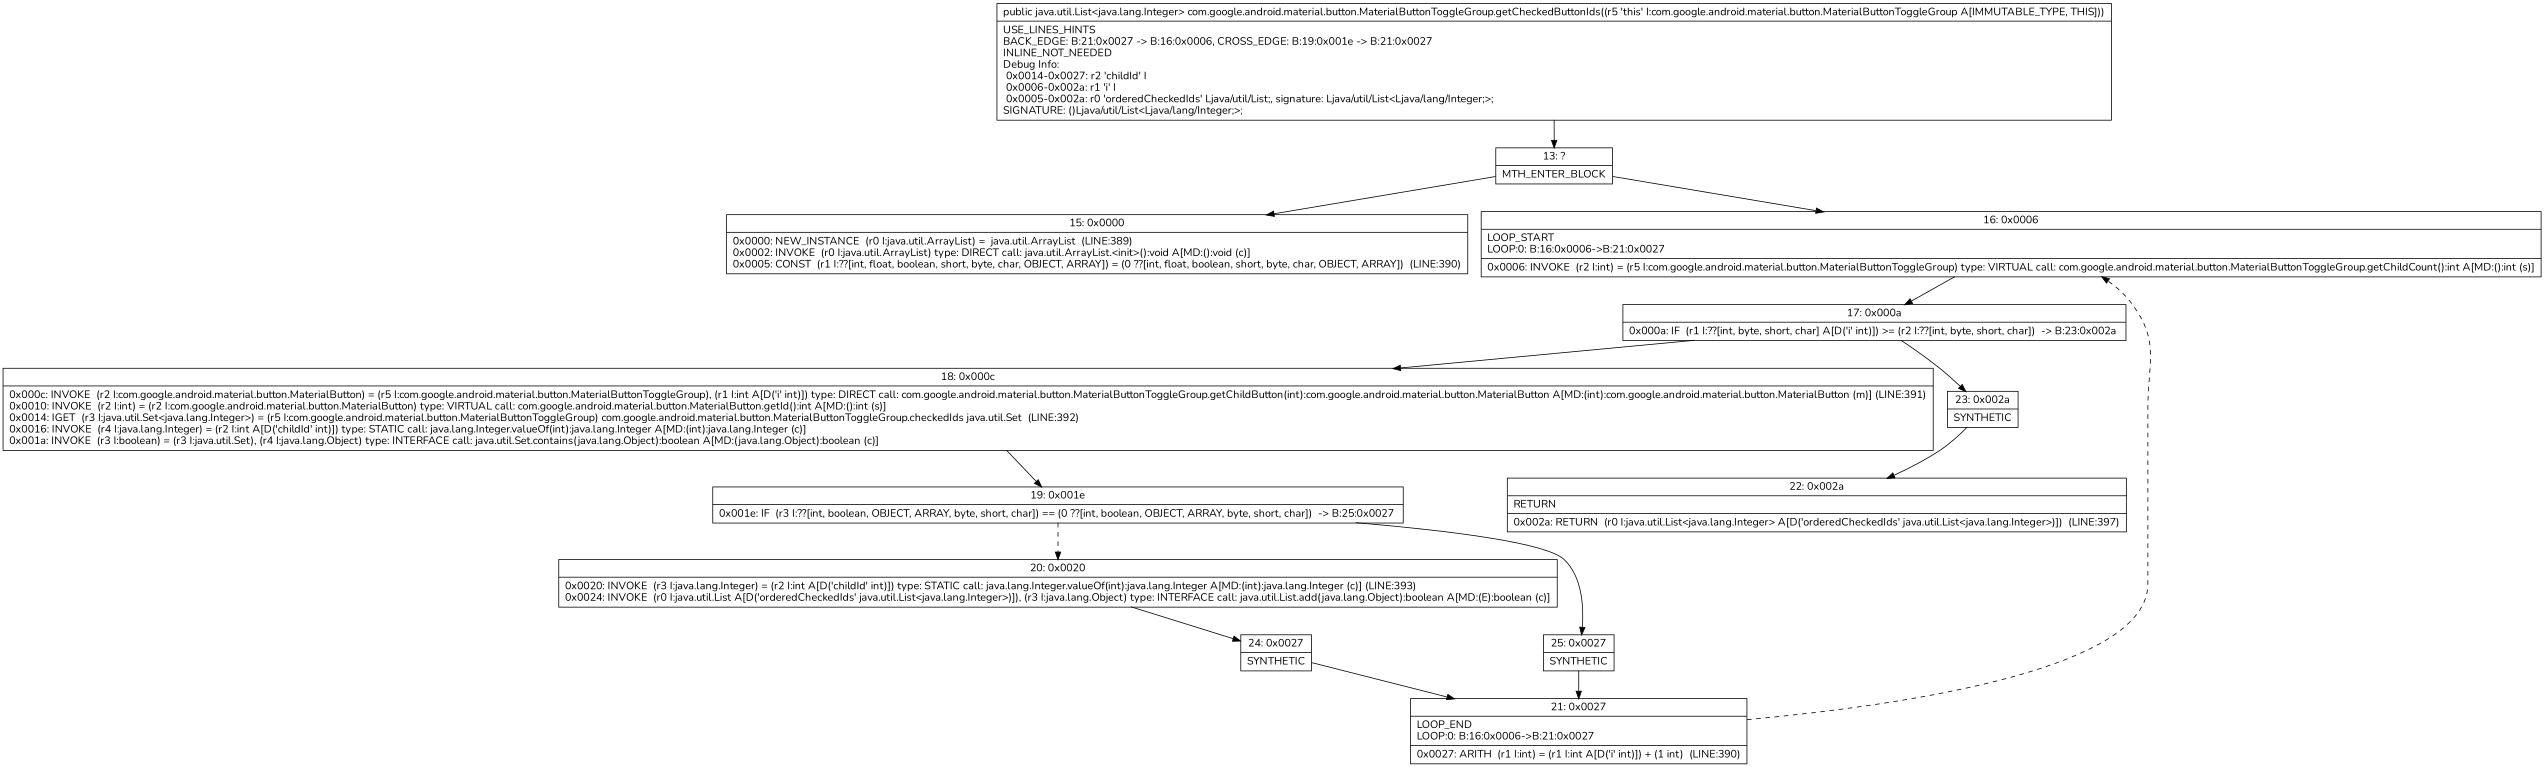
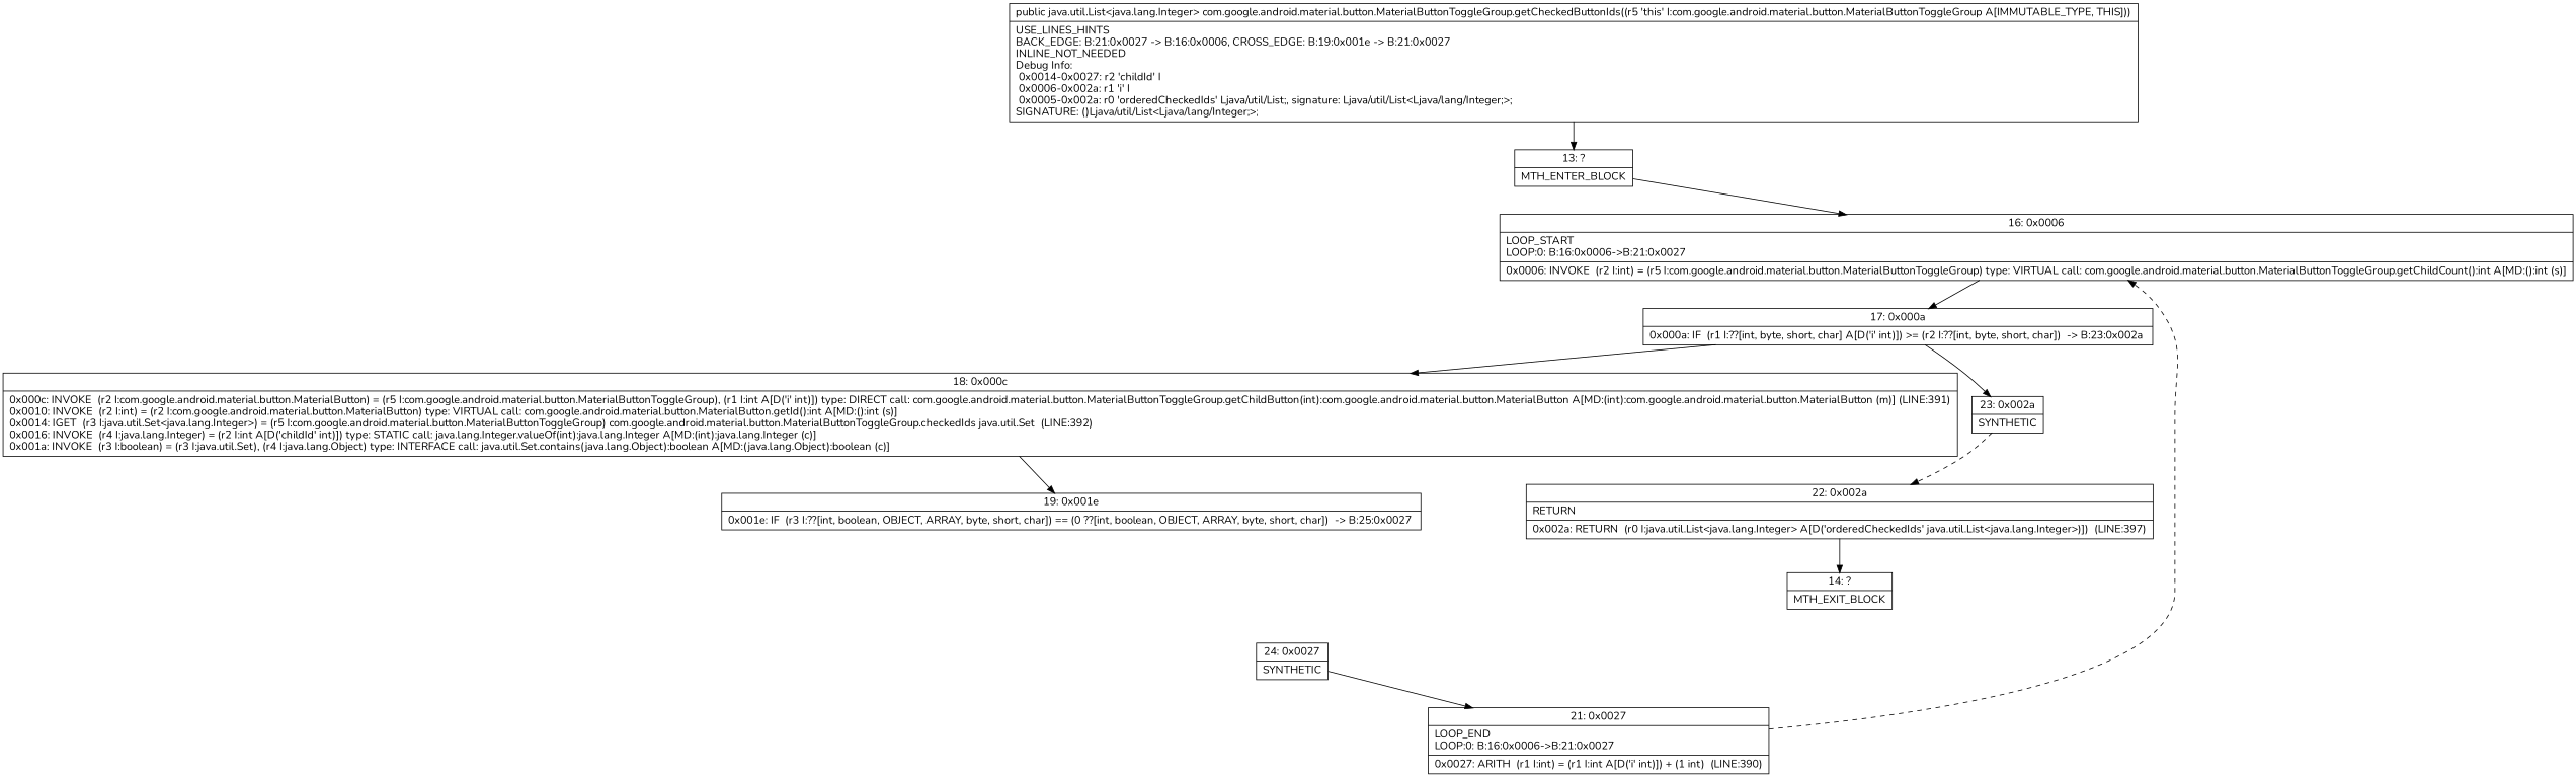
  digraph {
    fontname=Nunito
    node [fontname=Nunito shape=record]
    edge [fontname=Nunito]
    n1 [label="{13\:\ ?|MTH_ENTER_BLOCK\l}"]
-   n2 [label="{15\:\ 0x0000|0x0000: NEW_INSTANCE  (r0 I:java.util.ArrayList) =  java.util.ArrayList  (LINE:389)\l0x0002: INVOKE  (r0 I:java.util.ArrayList) type: DIRECT call: java.util.ArrayList.\<init\>():void A[MD:():void (c)]\l0x0005: CONST  (r1 I:??[int, float, boolean, short, byte, char, OBJECT, ARRAY]) = (0 ??[int, float, boolean, short, byte, char, OBJECT, ARRAY])  (LINE:390)\l}"]
    n3 [label="{16\:\ 0x0006|LOOP_START\lLOOP:0: B:16:0x0006\-\>B:21:0x0027\l|0x0006: INVOKE  (r2 I:int) = (r5 I:com.google.android.material.button.MaterialButtonToggleGroup) type: VIRTUAL call: com.google.android.material.button.MaterialButtonToggleGroup.getChildCount():int A[MD:():int (s)]\l}"]
    n4 [label="{17\:\ 0x000a|0x000a: IF  (r1 I:??[int, byte, short, char] A[D('i' int)]) \>= (r2 I:??[int, byte, short, char])  \-\> B:23:0x002a \l}"]
    n5 [label="{18\:\ 0x000c|0x000c: INVOKE  (r2 I:com.google.android.material.button.MaterialButton) = (r5 I:com.google.android.material.button.MaterialButtonToggleGroup), (r1 I:int A[D('i' int)]) type: DIRECT call: com.google.android.material.button.MaterialButtonToggleGroup.getChildButton(int):com.google.android.material.button.MaterialButton A[MD:(int):com.google.android.material.button.MaterialButton (m)] (LINE:391)\l0x0010: INVOKE  (r2 I:int) = (r2 I:com.google.android.material.button.MaterialButton) type: VIRTUAL call: com.google.android.material.button.MaterialButton.getId():int A[MD:():int (s)]\l0x0014: IGET  (r3 I:java.util.Set\<java.lang.Integer\>) = (r5 I:com.google.android.material.button.MaterialButtonToggleGroup) com.google.android.material.button.MaterialButtonToggleGroup.checkedIds java.util.Set  (LINE:392)\l0x0016: INVOKE  (r4 I:java.lang.Integer) = (r2 I:int A[D('childId' int)]) type: STATIC call: java.lang.Integer.valueOf(int):java.lang.Integer A[MD:(int):java.lang.Integer (c)]\l0x001a: INVOKE  (r3 I:boolean) = (r3 I:java.util.Set), (r4 I:java.lang.Object) type: INTERFACE call: java.util.Set.contains(java.lang.Object):boolean A[MD:(java.lang.Object):boolean (c)]\l}"]
    n6 [label="{23\:\ 0x002a|SYNTHETIC\l}"]
    n7 [label="{19\:\ 0x001e|0x001e: IF  (r3 I:??[int, boolean, OBJECT, ARRAY, byte, short, char]) == (0 ??[int, boolean, OBJECT, ARRAY, byte, short, char])  \-\> B:25:0x0027 \l}"]
    n8 [label="{22\:\ 0x002a|RETURN\l|0x002a: RETURN  (r0 I:java.util.List\<java.lang.Integer\> A[D('orderedCheckedIds' java.util.List\<java.lang.Integer\>)])  (LINE:397)\l}"]
-   n9 [label="{20\:\ 0x0020|0x0020: INVOKE  (r3 I:java.lang.Integer) = (r2 I:int A[D('childId' int)]) type: STATIC call: java.lang.Integer.valueOf(int):java.lang.Integer A[MD:(int):java.lang.Integer (c)] (LINE:393)\l0x0024: INVOKE  (r0 I:java.util.List A[D('orderedCheckedIds' java.util.List\<java.lang.Integer\>)]), (r3 I:java.lang.Object) type: INTERFACE call: java.util.List.add(java.lang.Object):boolean A[MD:(E):boolean (c)]\l}"]
-   n10 [label="{25\:\ 0x0027|SYNTHETIC\l}"]
    n11 [label="{24\:\ 0x0027|SYNTHETIC\l}"]
    n12 [label="{21\:\ 0x0027|LOOP_END\lLOOP:0: B:16:0x0006\-\>B:21:0x0027\l|0x0027: ARITH  (r1 I:int) = (r1 I:int A[D('i' int)]) + (1 int)  (LINE:390)\l}"]
+   n13 [label="{14\:\ ?|MTH_EXIT_BLOCK\l}"]
    n14 [label="{public java.util.List\<java.lang.Integer\> com.google.android.material.button.MaterialButtonToggleGroup.getCheckedButtonIds((r5 'this' I:com.google.android.material.button.MaterialButtonToggleGroup A[IMMUTABLE_TYPE, THIS]))  | USE_LINES_HINTS\lBACK_EDGE: B:21:0x0027 \-\> B:16:0x0006, CROSS_EDGE: B:19:0x001e \-\> B:21:0x0027\lINLINE_NOT_NEEDED\lDebug Info:\l  0x0014\-0x0027: r2 'childId' I\l  0x0006\-0x002a: r1 'i' I\l  0x0005\-0x002a: r0 'orderedCheckedIds' Ljava\/util\/List;, signature: Ljava\/util\/List\<Ljava\/lang\/Integer;\>;\lSIGNATURE: ()Ljava\/util\/List\<Ljava\/lang\/Integer;\>;\l}"]
-   n1 -> n2
    n1 -> n3
    n3 -> n4
    n4 -> n5 [style=solid]
    n4 -> n6
    n5 -> n7
-   n6 -> n8
-   n7 -> n9 [style=dashed]
-   n7 -> n10
-   n9 -> n11
-   n10 -> n12
+   n6 -> n8 [style=dashed]
+   n8 -> n13
    n11 -> n12
    n12 -> n3 [style=dashed]
    n14 -> n1
  }
